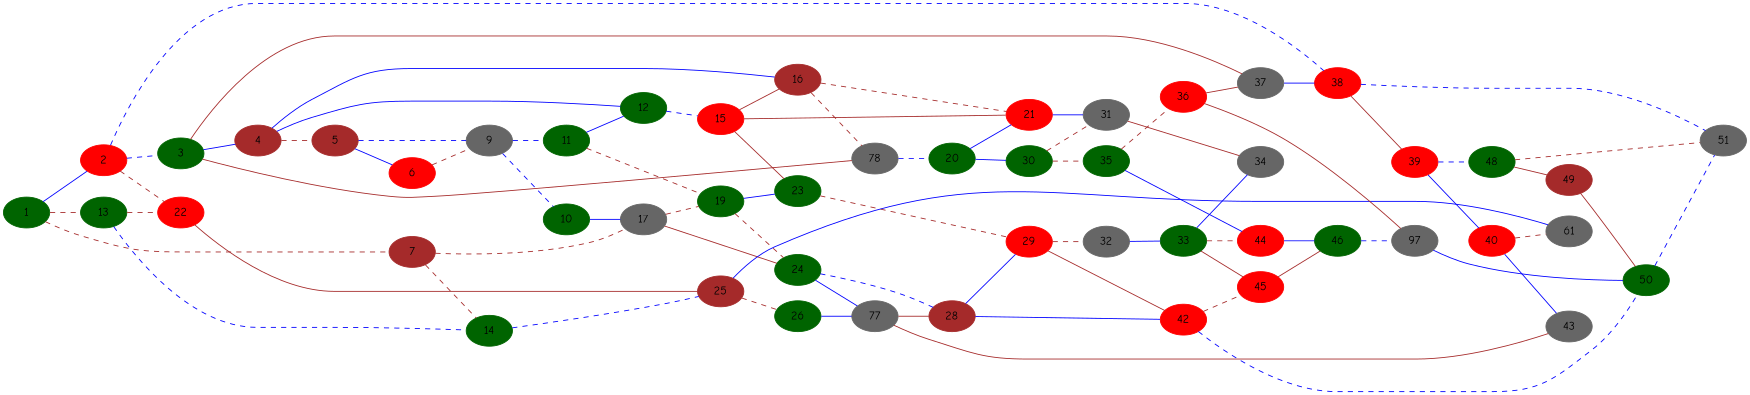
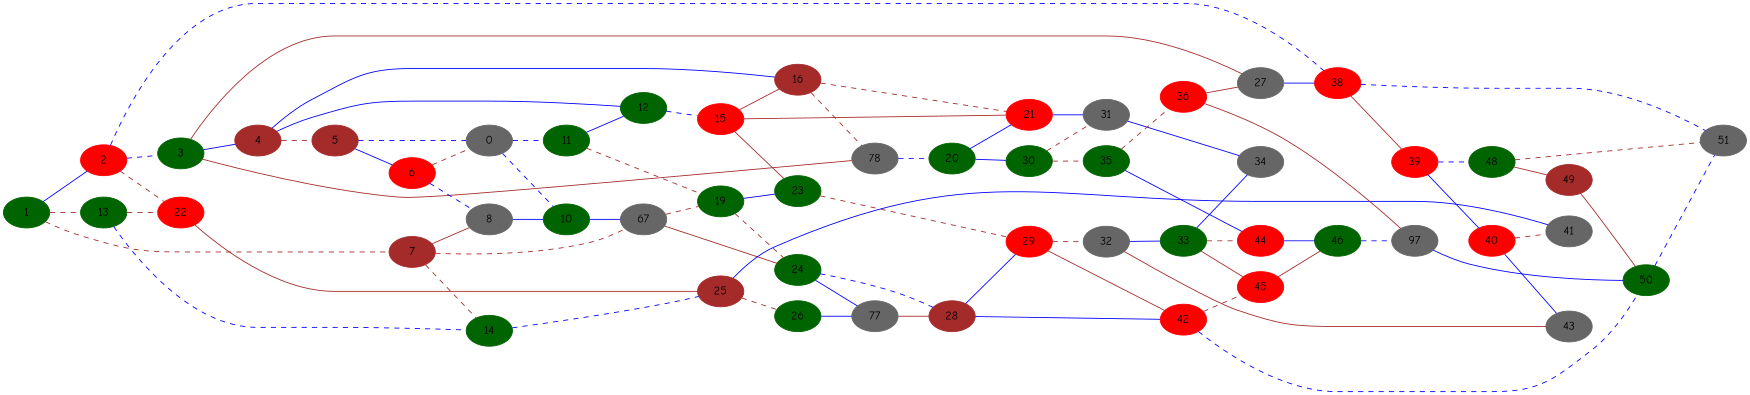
  graph {
    fontname="Comic Neue"
    rankdir=LR
    node [color=darkgreen fontname="Comic Neue" style=filled]
    edge [color=blue fontname="Comic Neue" style=solid weight=1.0]
    2 [color=red]
    1
    7 [color=brown]
    13
    3
    22 [color=red]
    38 [color=red]
+   8 [color=gray40]
    14
-   17 [color=gray40]
+   17 [color=gray40 label=67]
    4 [color=brown]
    n12 [color=gray40 label=78]
-   37 [color=gray40]
+   37 [color=gray40 label=27]
    25 [color=brown]
    39 [color=red]
    51 [color=gray40]
    5 [color=brown]
    12
    16 [color=brown]
    20
    6 [color=red]
-   9 [color=gray40]
+   9 [color=gray40 label=0]
    15 [color=red]
    21 [color=red]
    10
    11
    19
    24
    23
    26
-   41 [color=gray40 label=61]
+   41 [color=gray40]
    31 [color=gray40]
    29 [color=red]
    n34 [color=gray40 label=77]
    28 [color=brown]
    30
    35
    34 [color=gray40]
    42 [color=red]
    32 [color=gray40]
    43 [color=gray40]
    45 [color=red]
    50
    33
    44 [color=red]
    36 [color=red]
    46
    n48 [color=gray40 label=97]
    40 [color=red]
    48
    49 [color=brown]
    2 -- 3 [style=dashed]
    2 -- 22 [color=brown style=dashed]
    2 -- 38 [style=dashed]
    1 -- 2
    1 -- 7 [color=brown style=dashed]
    1 -- 13 [color=brown style=dashed weight=2.0]
+   7 -- 8 [color=brown weight=2.0]
    7 -- 14 [color=brown style=dashed]
    7 -- 17 [color=brown style=dashed]
    13 -- 22 [color=brown style=dashed]
    13 -- 14 [style=dashed]
    3 -- 4
    3 -- n12 [color=brown]
    3 -- 37 [color=brown]
    22 -- 25 [color=brown]
    38 -- 39 [color=brown]
    38 -- 51 [style=dashed]
+   8 -- 10 [weight=2.0]
    14 -- 25 [style=dashed]
    17 -- 19 [color=brown style=dashed]
    17 -- 24 [color=brown]
    4 -- 5 [color=brown style=dashed weight=2.0]
    4 -- 12
    4 -- 16
    n12 -- 20 [style=dashed weight=2.0]
    37 -- 38
    25 -- 26 [color=brown style=dashed]
    25 -- 41 [weight=2.0]
    39 -- 40 [weight=2.0]
    39 -- 48 [style=dashed weight=3.0]
    5 -- 6
    5 -- 9 [style=dashed]
    12 -- 15 [style=dashed]
    16 -- n12 [color=brown style=dashed]
    16 -- 21 [color=brown style=dashed]
    20 -- 21
    20 -- 30 [weight=2.0]
+   6 -- 8 [style=dashed]
    6 -- 9 [color=brown style=dashed]
    9 -- 10 [style=dashed weight=2.0]
    9 -- 11 [style=dashed weight=2.0]
    15 -- 16 [color=brown]
    15 -- 21 [color=brown]
    15 -- 23 [color=brown weight=2.0]
    21 -- 31
    10 -- 17 [weight=2.0]
    11 -- 12
    11 -- 19 [color=brown style=dashed]
    19 -- 24 [color=brown style=dashed]
    19 -- 23
    24 -- n34
    24 -- 28 [style=dashed]
    23 -- 29 [color=brown style=dashed weight=2.0]
    26 -- n34 [weight=2.0]
-   31 -- 34 [color=brown]
+   31 -- 34
    29 -- 42 [color=brown]
    29 -- 32 [color=brown style=dashed weight=2.0]
    n34 -- 28 [color=brown]
-   n34 -- 43 [color=brown weight=2.0]
+   32 -- 43 [color=brown weight=2.0]
    28 -- 29
    28 -- 42 [weight=2.0]
    30 -- 31 [color=brown style=dashed]
    30 -- 35 [color=brown style=dashed weight=2.0]
    35 -- 44
    35 -- 36 [color=brown style=dashed]
    42 -- 45 [color=brown style=dashed]
    42 -- 50 [style=dashed weight=2.0]
    32 -- 33 [weight=2.0]
    45 -- 46 [color=brown]
    50 -- 51 [style=dashed]
    33 -- 34 [weight=2.0]
    33 -- 45 [color=brown]
    33 -- 44 [color=brown style=dashed]
    44 -- 46 [weight=2.0]
    36 -- 37 [color=brown weight=2.0]
    36 -- n48 [color=brown weight=2.0]
    46 -- n48 [style=dashed weight=2.0]
    n48 -- 50 [weight=2.0]
    40 -- 41 [color=brown style=dashed weight=2.0]
    40 -- 43 [weight=2.0]
    48 -- 51 [color=brown style=dashed]
    48 -- 49 [color=brown weight=2.0]
    49 -- 50 [color=brown]
  }
